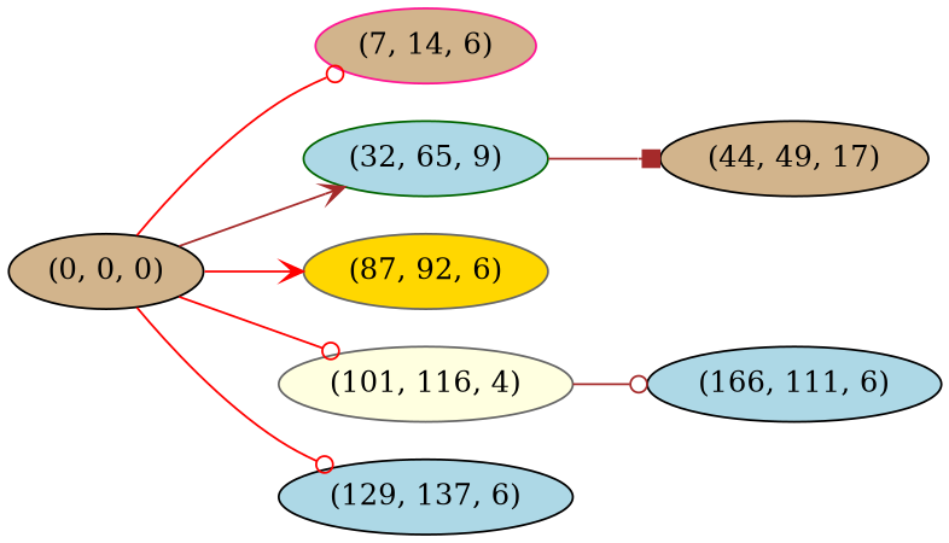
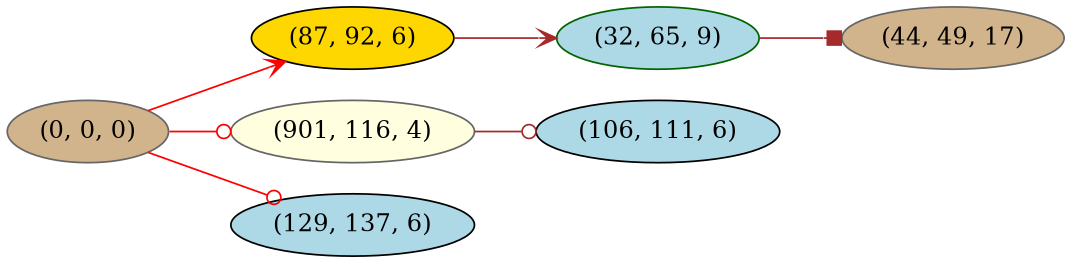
  digraph {
    rankdir=LR
    node [color=black fillcolor=tan style=filled]
    edge [arrowhead=odot color=red]
-   "(0, 0, 0)"
-   "(7, 14, 6)" [color=deeppink]
+   "(0, 0, 0)" [color=gray40]
    n3 [color=darkgreen fillcolor=lightblue label="(32, 65, 9)"]
-   "(87, 92, 6)" [color=gray40 fillcolor=gold]
-   "(101, 116, 4)" [color=gray40 fillcolor=lightyellow]
+   "(87, 92, 6)" [fillcolor=gold]
+   "(101, 116, 4)" [color=gray40 fillcolor=lightyellow label="(901, 116, 4)"]
    "(129, 137, 6)" [fillcolor=lightblue]
-   "(44, 49, 17)"
-   "(106, 111, 6)" [fillcolor=lightblue label="(166, 111, 6)"]
-   "(0, 0, 0)" -> "(7, 14, 6)"
-   "(0, 0, 0)" -> n3 [arrowhead=vee color=brown]
+   "(44, 49, 17)" [color=gray40]
+   "(106, 111, 6)" [fillcolor=lightblue]
+   "(87, 92, 6)" -> n3 [arrowhead=vee color=brown]
    "(0, 0, 0)" -> "(87, 92, 6)" [arrowhead=vee]
    "(0, 0, 0)" -> "(101, 116, 4)"
    "(0, 0, 0)" -> "(129, 137, 6)"
    n3 -> "(44, 49, 17)" [arrowhead=box color=brown]
    "(101, 116, 4)" -> "(106, 111, 6)" [color=brown]
  }
